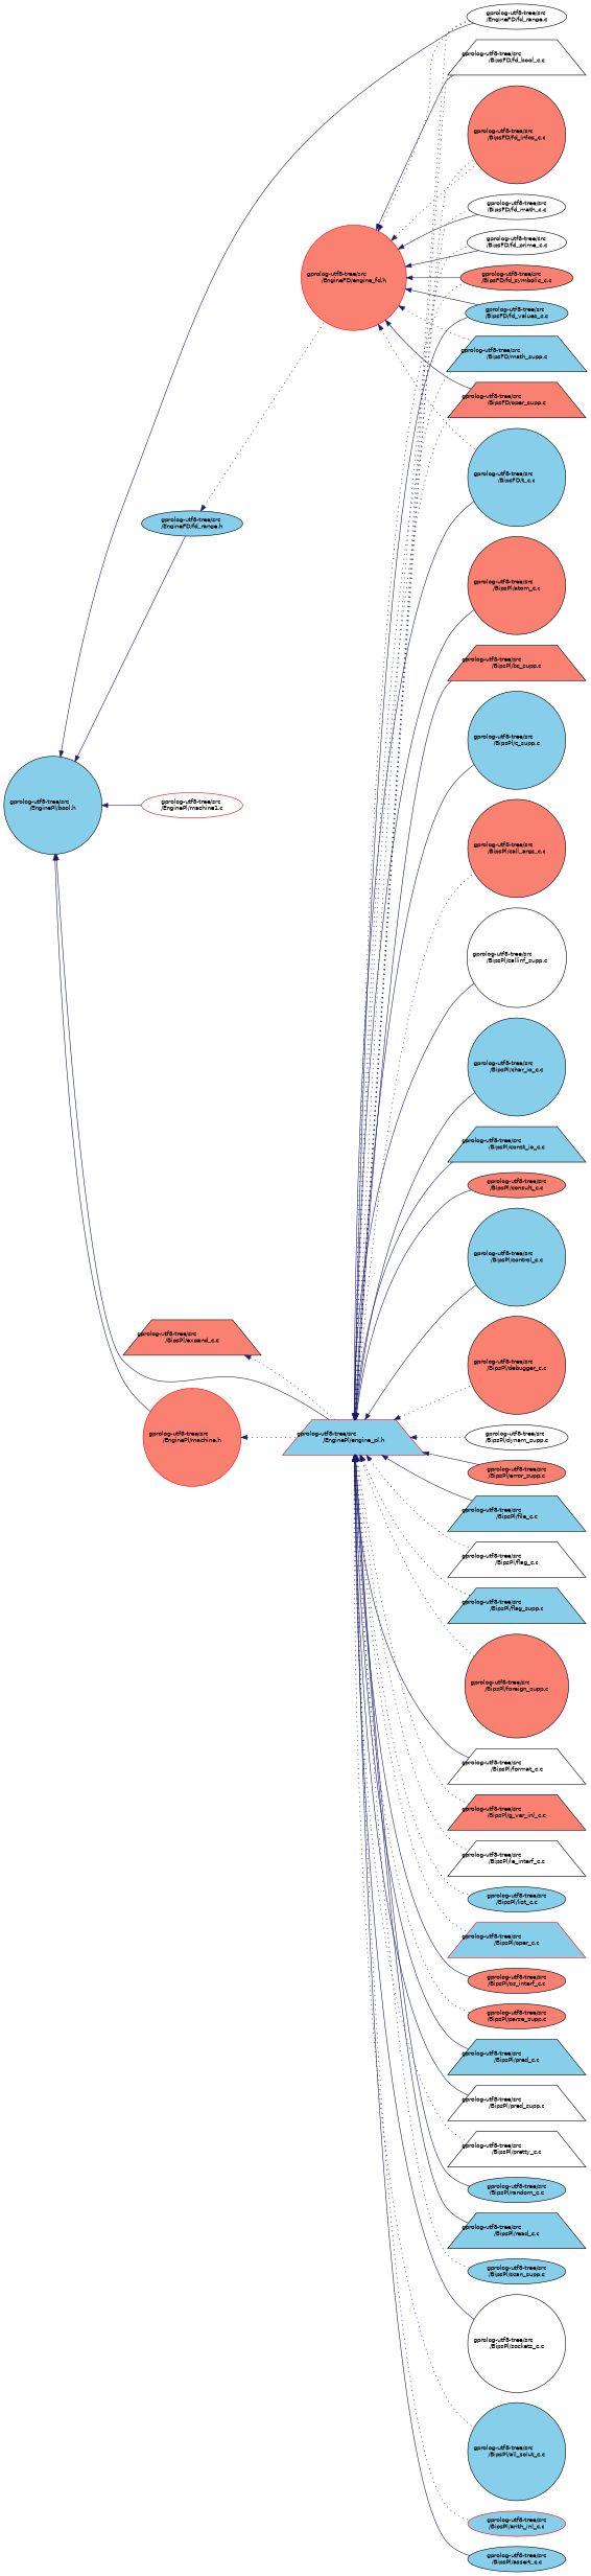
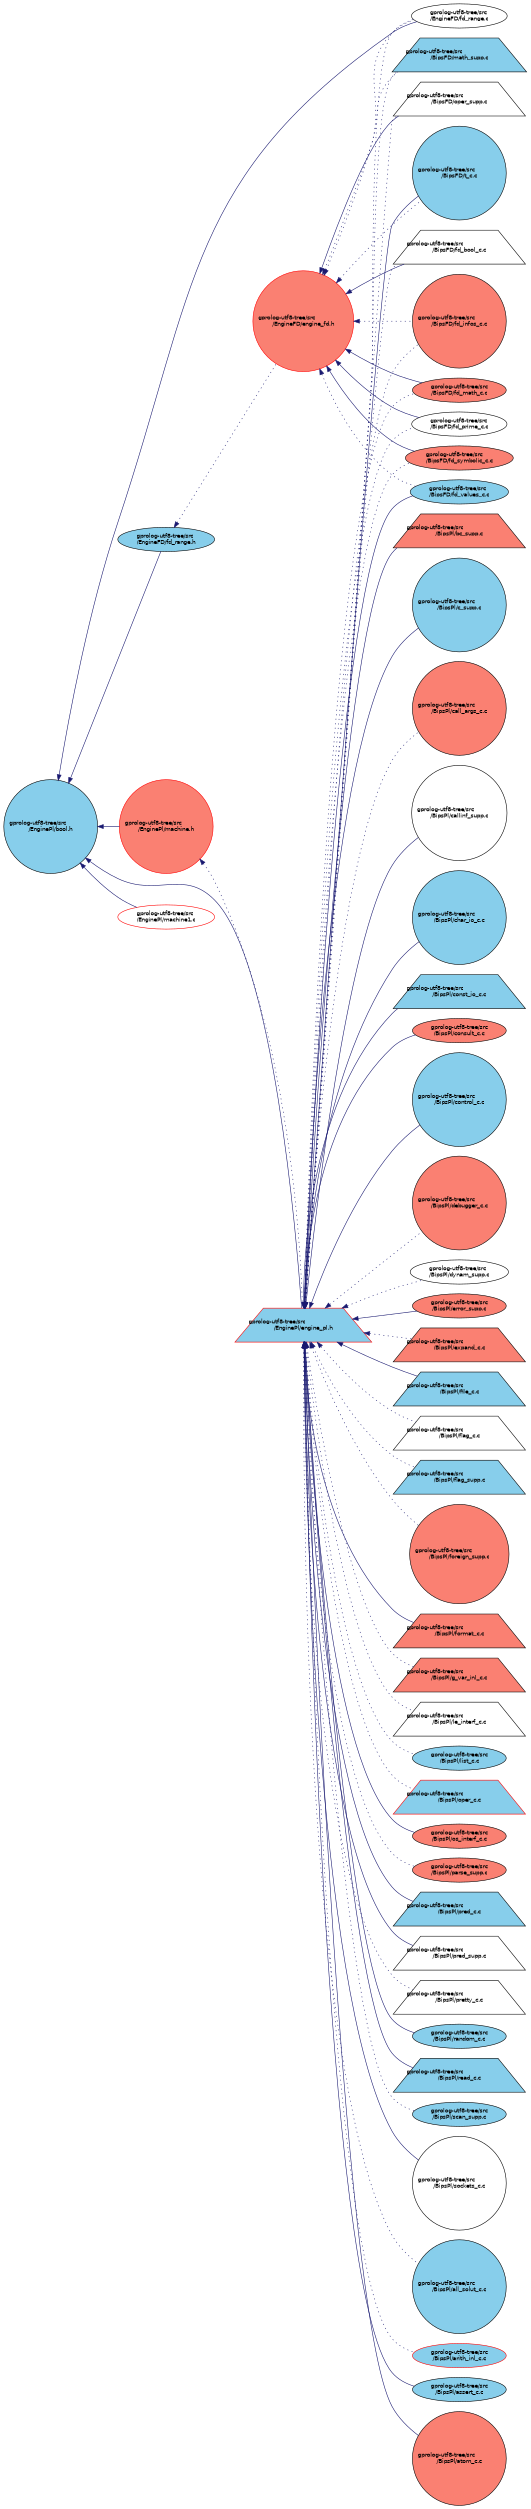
  digraph {
    rankdir=LR
    node [color=black fillcolor=skyblue fontname=Helvetica fontsize=10 shape=trapezium style=filled]
    edge [color=midnightblue dir=back fontname=Helvetica fontsize=10 labelfontname=Helvetica labelfontsize=10 style=dotted]
    n1 [fontcolor=black height=0.2 label="gprolog-utf8-tree/src\l/EnginePl/bool.h" shape=circle width=0.4]
    n2 [height=0.2 label="gprolog-utf8-tree/src\l/EngineFD/fd_range.h" shape=ellipse width=0.4]
    n3 [fillcolor=white height=0.2 label="gprolog-utf8-tree/src\l/EngineFD/fd_range.c" shape=ellipse width=0.4]
    n4 [color=red height=0.2 label="gprolog-utf8-tree/src\l/EnginePl/engine_pl.h" width=0.4]
    n5 [color=red fillcolor=salmon height=0.2 label="gprolog-utf8-tree/src\l/EnginePl/machine.h" shape=circle width=0.4]
    n6 [color=red fillcolor=white height=0.2 label="gprolog-utf8-tree/src\l/EnginePl/machine1.c" shape=ellipse width=0.4]
    n7 [color=red fillcolor=salmon height=0.2 label="gprolog-utf8-tree/src\l/EngineFD/engine_fd.h" shape=circle width=0.4]
    n8 [fillcolor=white height=0.2 label="gprolog-utf8-tree/src\l/BipsFD/fd_bool_c.c" width=0.4]
    n9 [fillcolor=salmon height=0.2 label="gprolog-utf8-tree/src\l/BipsFD/fd_infos_c.c" shape=circle width=0.4]
-   n10 [fillcolor=white height=0.2 label="gprolog-utf8-tree/src\l/BipsFD/fd_math_c.c" shape=ellipse width=0.4]
+   n10 [fillcolor=salmon height=0.2 label="gprolog-utf8-tree/src\l/BipsFD/fd_math_c.c" shape=ellipse width=0.4]
    n11 [fillcolor=white height=0.2 label="gprolog-utf8-tree/src\l/BipsFD/fd_prime_c.c" shape=ellipse width=0.4]
    n12 [fillcolor=salmon height=0.2 label="gprolog-utf8-tree/src\l/BipsFD/fd_symbolic_c.c" shape=ellipse width=0.4]
    n13 [height=0.2 label="gprolog-utf8-tree/src\l/BipsFD/fd_values_c.c" shape=ellipse width=0.4]
    n14 [height=0.2 label="gprolog-utf8-tree/src\l/BipsFD/math_supp.c" width=0.4]
-   n15 [fillcolor=salmon height=0.2 label="gprolog-utf8-tree/src\l/BipsFD/oper_supp.c" width=0.4]
+   n15 [fillcolor=white height=0.2 label="gprolog-utf8-tree/src\l/BipsFD/oper_supp.c" width=0.4]
    n16 [height=0.2 label="gprolog-utf8-tree/src\l/BipsFD/t_c.c" shape=circle width=0.4]
    n17 [height=0.2 label="gprolog-utf8-tree/src\l/BipsPl/all_solut_c.c" shape=circle width=0.4]
    n18 [color=red height=0.2 label="gprolog-utf8-tree/src\l/BipsPl/arith_inl_c.c" shape=ellipse width=0.4]
    n19 [height=0.2 label="gprolog-utf8-tree/src\l/BipsPl/assert_c.c" shape=ellipse width=0.4]
    n20 [fillcolor=salmon height=0.2 label="gprolog-utf8-tree/src\l/BipsPl/atom_c.c" shape=circle width=0.4]
    n21 [fillcolor=salmon height=0.2 label="gprolog-utf8-tree/src\l/BipsPl/bc_supp.c" width=0.4]
    n22 [height=0.2 label="gprolog-utf8-tree/src\l/BipsPl/c_supp.c" shape=circle width=0.4]
    n23 [fillcolor=salmon height=0.2 label="gprolog-utf8-tree/src\l/BipsPl/call_args_c.c" shape=circle width=0.4]
    n24 [fillcolor=white height=0.2 label="gprolog-utf8-tree/src\l/BipsPl/callinf_supp.c" shape=circle width=0.4]
    n25 [height=0.2 label="gprolog-utf8-tree/src\l/BipsPl/char_io_c.c" shape=circle width=0.4]
    n26 [height=0.2 label="gprolog-utf8-tree/src\l/BipsPl/const_io_c.c" width=0.4]
    n27 [fillcolor=salmon height=0.2 label="gprolog-utf8-tree/src\l/BipsPl/consult_c.c" shape=ellipse width=0.4]
    n28 [height=0.2 label="gprolog-utf8-tree/src\l/BipsPl/control_c.c" shape=circle width=0.4]
    n29 [fillcolor=salmon height=0.2 label="gprolog-utf8-tree/src\l/BipsPl/debugger_c.c" shape=circle width=0.4]
    n30 [fillcolor=white height=0.2 label="gprolog-utf8-tree/src\l/BipsPl/dynam_supp.c" shape=ellipse width=0.4]
    n31 [fillcolor=salmon height=0.2 label="gprolog-utf8-tree/src\l/BipsPl/error_supp.c" shape=ellipse width=0.4]
    n32 [fillcolor=salmon height=0.2 label="gprolog-utf8-tree/src\l/BipsPl/expand_c.c" width=0.4]
    n33 [height=0.2 label="gprolog-utf8-tree/src\l/BipsPl/file_c.c" width=0.4]
    n34 [fillcolor=white height=0.2 label="gprolog-utf8-tree/src\l/BipsPl/flag_c.c" width=0.4]
    n35 [height=0.2 label="gprolog-utf8-tree/src\l/BipsPl/flag_supp.c" width=0.4]
    n36 [fillcolor=salmon height=0.2 label="gprolog-utf8-tree/src\l/BipsPl/foreign_supp.c" shape=circle width=0.4]
-   n37 [fillcolor=white height=0.2 label="gprolog-utf8-tree/src\l/BipsPl/format_c.c" width=0.4]
+   n37 [fillcolor=salmon height=0.2 label="gprolog-utf8-tree/src\l/BipsPl/format_c.c" width=0.4]
    n38 [fillcolor=salmon height=0.2 label="gprolog-utf8-tree/src\l/BipsPl/g_var_inl_c.c" width=0.4]
    n39 [fillcolor=white height=0.2 label="gprolog-utf8-tree/src\l/BipsPl/le_interf_c.c" width=0.4]
    n40 [height=0.2 label="gprolog-utf8-tree/src\l/BipsPl/list_c.c" shape=ellipse width=0.4]
    n41 [color=red height=0.2 label="gprolog-utf8-tree/src\l/BipsPl/oper_c.c" width=0.4]
    n42 [fillcolor=salmon height=0.2 label="gprolog-utf8-tree/src\l/BipsPl/os_interf_c.c" shape=ellipse width=0.4]
    n43 [fillcolor=salmon height=0.2 label="gprolog-utf8-tree/src\l/BipsPl/parse_supp.c" shape=ellipse width=0.4]
    n44 [height=0.2 label="gprolog-utf8-tree/src\l/BipsPl/pred_c.c" width=0.4]
    n45 [fillcolor=white height=0.2 label="gprolog-utf8-tree/src\l/BipsPl/pred_supp.c" width=0.4]
    n46 [fillcolor=white height=0.2 label="gprolog-utf8-tree/src\l/BipsPl/pretty_c.c" width=0.4]
    n47 [height=0.2 label="gprolog-utf8-tree/src\l/BipsPl/random_c.c" shape=ellipse width=0.4]
    n48 [height=0.2 label="gprolog-utf8-tree/src\l/BipsPl/read_c.c" width=0.4]
    n49 [height=0.2 label="gprolog-utf8-tree/src\l/BipsPl/scan_supp.c" shape=ellipse width=0.4]
    n50 [fillcolor=white height=0.2 label="gprolog-utf8-tree/src\l/BipsPl/sockets_c.c" shape=circle width=0.4]
    n1 -> n2 [style=solid]
    n1 -> n3 [style=solid]
    n1 -> n4 [style=solid]
    n1 -> n5 [style=solid]
    n1 -> n6 [style=solid]
    n2 -> n7
    n4 -> n3
    n4 -> n8
    n4 -> n9
    n4 -> n10
    n4 -> n11
    n4 -> n12
    n4 -> n13 [style=solid]
    n4 -> n14
    n4 -> n15
    n4 -> n16 [style=solid]
    n4 -> n17
    n4 -> n18
    n4 -> n19 [style=solid]
    n4 -> n20 [style=solid]
    n4 -> n21 [style=solid]
    n4 -> n22 [style=solid]
    n4 -> n23
    n4 -> n24 [style=solid]
    n4 -> n25 [style=solid]
    n4 -> n26 [style=solid]
    n4 -> n27 [style=solid]
    n4 -> n28 [style=solid]
    n4 -> n29
    n4 -> n30
    n4 -> n31 [style=solid]
-   n32 -> n4
+   n4 -> n32
    n4 -> n33 [style=solid]
    n4 -> n34
    n4 -> n35
    n4 -> n36
    n4 -> n37 [style=solid]
    n4 -> n38
    n4 -> n39
    n4 -> n40
    n4 -> n41
    n4 -> n42 [style=solid]
    n4 -> n43
    n4 -> n44 [style=solid]
    n4 -> n45 [style=solid]
    n4 -> n46
    n4 -> n47 [style=solid]
    n4 -> n48 [style=solid]
    n4 -> n49
    n4 -> n50 [style=solid]
    n5 -> n4
    n7 -> n3
    n7 -> n8 [style=solid]
    n7 -> n9
    n7 -> n10 [style=solid]
    n7 -> n11 [style=solid]
    n7 -> n12 [style=solid]
-   n7 -> n13 [style=solid]
+   n7 -> n13
    n7 -> n14
    n7 -> n15 [style=solid]
    n7 -> n16
  }
